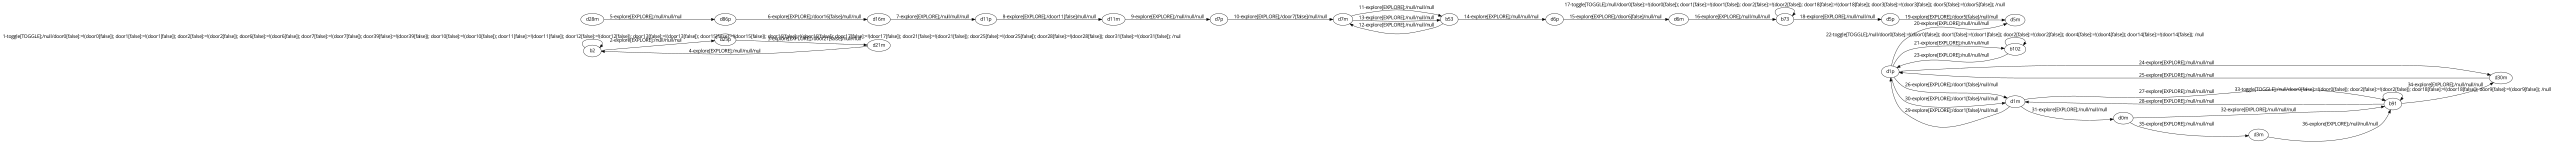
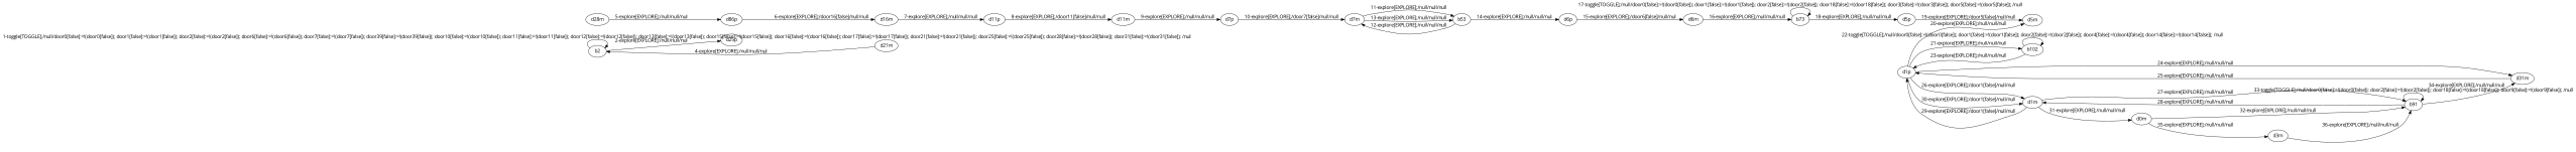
  digraph {
    fontname="Open Sans"
    rankdir=LR
    node [fontname="Open Sans"]
    edge [fontname="Open Sans"]
    b2
    n2 [label=d25p]
    d21m
    n4 [label=d86p]
    d28m
    d16m
    d11p
    d11m
    d7p
    d7m
    b53
    d6p
    d6m
    b73
    d5p
    d5m
    d1p
    b102
-   d31m [label=d30m]
+   d31m
    d1m
    b91
    d0m
    d3m
    b2 -> b2 [label="1-toggle[TOGGLE];/null/door0[false]:=!(door0[false]); door1[false]:=!(door1[false]); door2[false]:=!(door2[false]); door6[false]:=!(door6[false]); door7[false]:=!(door7[false]); door39[false]:=!(door39[false]); door10[false]:=!(door10[false]); door11[false]:=!(door11[false]); door12[false]:=!(door12[false]); door13[false]:=!(door13[false]); door15[false]:=!(door15[false]); door16[false]:=!(door16[false]); door17[false]:=!(door17[false]); door21[false]:=!(door21[false]); door25[false]:=!(door25[false]); door28[false]:=!(door28[false]); door31[false]:=!(door31[false]); /null"]
    b2 -> n2 [label="2-explore[EXPLORE];/null/null/null"]
-   n2 -> d21m [label="3-explore[EXPLORE];/door21[false]/null/null"]
    d21m -> b2 [label="4-explore[EXPLORE];/null/null/null"]
    n4 -> d16m [label="6-explore[EXPLORE];/door16[false]/null/null"]
    d28m -> n4 [label="5-explore[EXPLORE];/null/null/null"]
    d16m -> d11p [label="7-explore[EXPLORE];/null/null/null"]
    d11p -> d11m [label="8-explore[EXPLORE];/door11[false]/null/null"]
    d11m -> d7p [label="9-explore[EXPLORE];/null/null/null"]
    d7p -> d7m [label="10-explore[EXPLORE];/door7[false]/null/null"]
    d7m -> b53 [label="11-explore[EXPLORE];/null/null/null"]
    d7m -> b53 [label="13-explore[EXPLORE];/null/null/null"]
    b53 -> d7m [label="12-explore[EXPLORE];/null/null/null"]
    b53 -> d6p [label="14-explore[EXPLORE];/null/null/null"]
    d6p -> d6m [label="15-explore[EXPLORE];/door6[false]/null/null"]
    d6m -> b73 [label="16-explore[EXPLORE];/null/null/null"]
    b73 -> b73 [label="17-toggle[TOGGLE];/null/door0[false]:=!(door0[false]); door1[false]:=!(door1[false]); door2[false]:=!(door2[false]); door18[false]:=!(door18[false]); door3[false]:=!(door3[false]); door5[false]:=!(door5[false]); /null"]
    b73 -> d5p [label="18-explore[EXPLORE];/null/null/null"]
    d5p -> d5m [label="19-explore[EXPLORE];/door5[false]/null/null"]
    d1p -> d5m [label="20-explore[EXPLORE];/null/null/null"]
    d1p -> b102 [label="21-explore[EXPLORE];/null/null/null"]
    d1p -> d31m [label="24-explore[EXPLORE];/null/null/null"]
    d1p -> d1m [label="26-explore[EXPLORE];/door1[false]/null/null"]
    d1p -> d1m [label="30-explore[EXPLORE];/door1[false]/null/null"]
    b102 -> d1p [label="23-explore[EXPLORE];/null/null/null"]
    b102 -> b102 [label="22-toggle[TOGGLE];/null/door0[false]:=!(door0[false]); door1[false]:=!(door1[false]); door2[false]:=!(door2[false]); door4[false]:=!(door4[false]); door14[false]:=!(door14[false]); /null"]
    d31m -> d1p [label="25-explore[EXPLORE];/null/null/null"]
    d1m -> d1p [label="29-explore[EXPLORE];/door1[false]/null/null"]
    d1m -> b91 [label="27-explore[EXPLORE];/null/null/null"]
    d1m -> d0m [label="31-explore[EXPLORE];/null/null/null"]
    b91 -> d31m [label="34-explore[EXPLORE];/null/null/null"]
    b91 -> d1m [label="28-explore[EXPLORE];/null/null/null"]
    b91 -> b91 [label="33-toggle[TOGGLE];/null/door0[false]:=!(door0[false]); door2[false]:=!(door2[false]); door18[false]:=!(door18[false]); door9[false]:=!(door9[false]); /null"]
    d0m -> b91 [label="32-explore[EXPLORE];/null/null/null"]
    d0m -> d3m [label="35-explore[EXPLORE];/null/null/null"]
    d3m -> b91 [label="36-explore[EXPLORE];/null/null/null"]
  }
